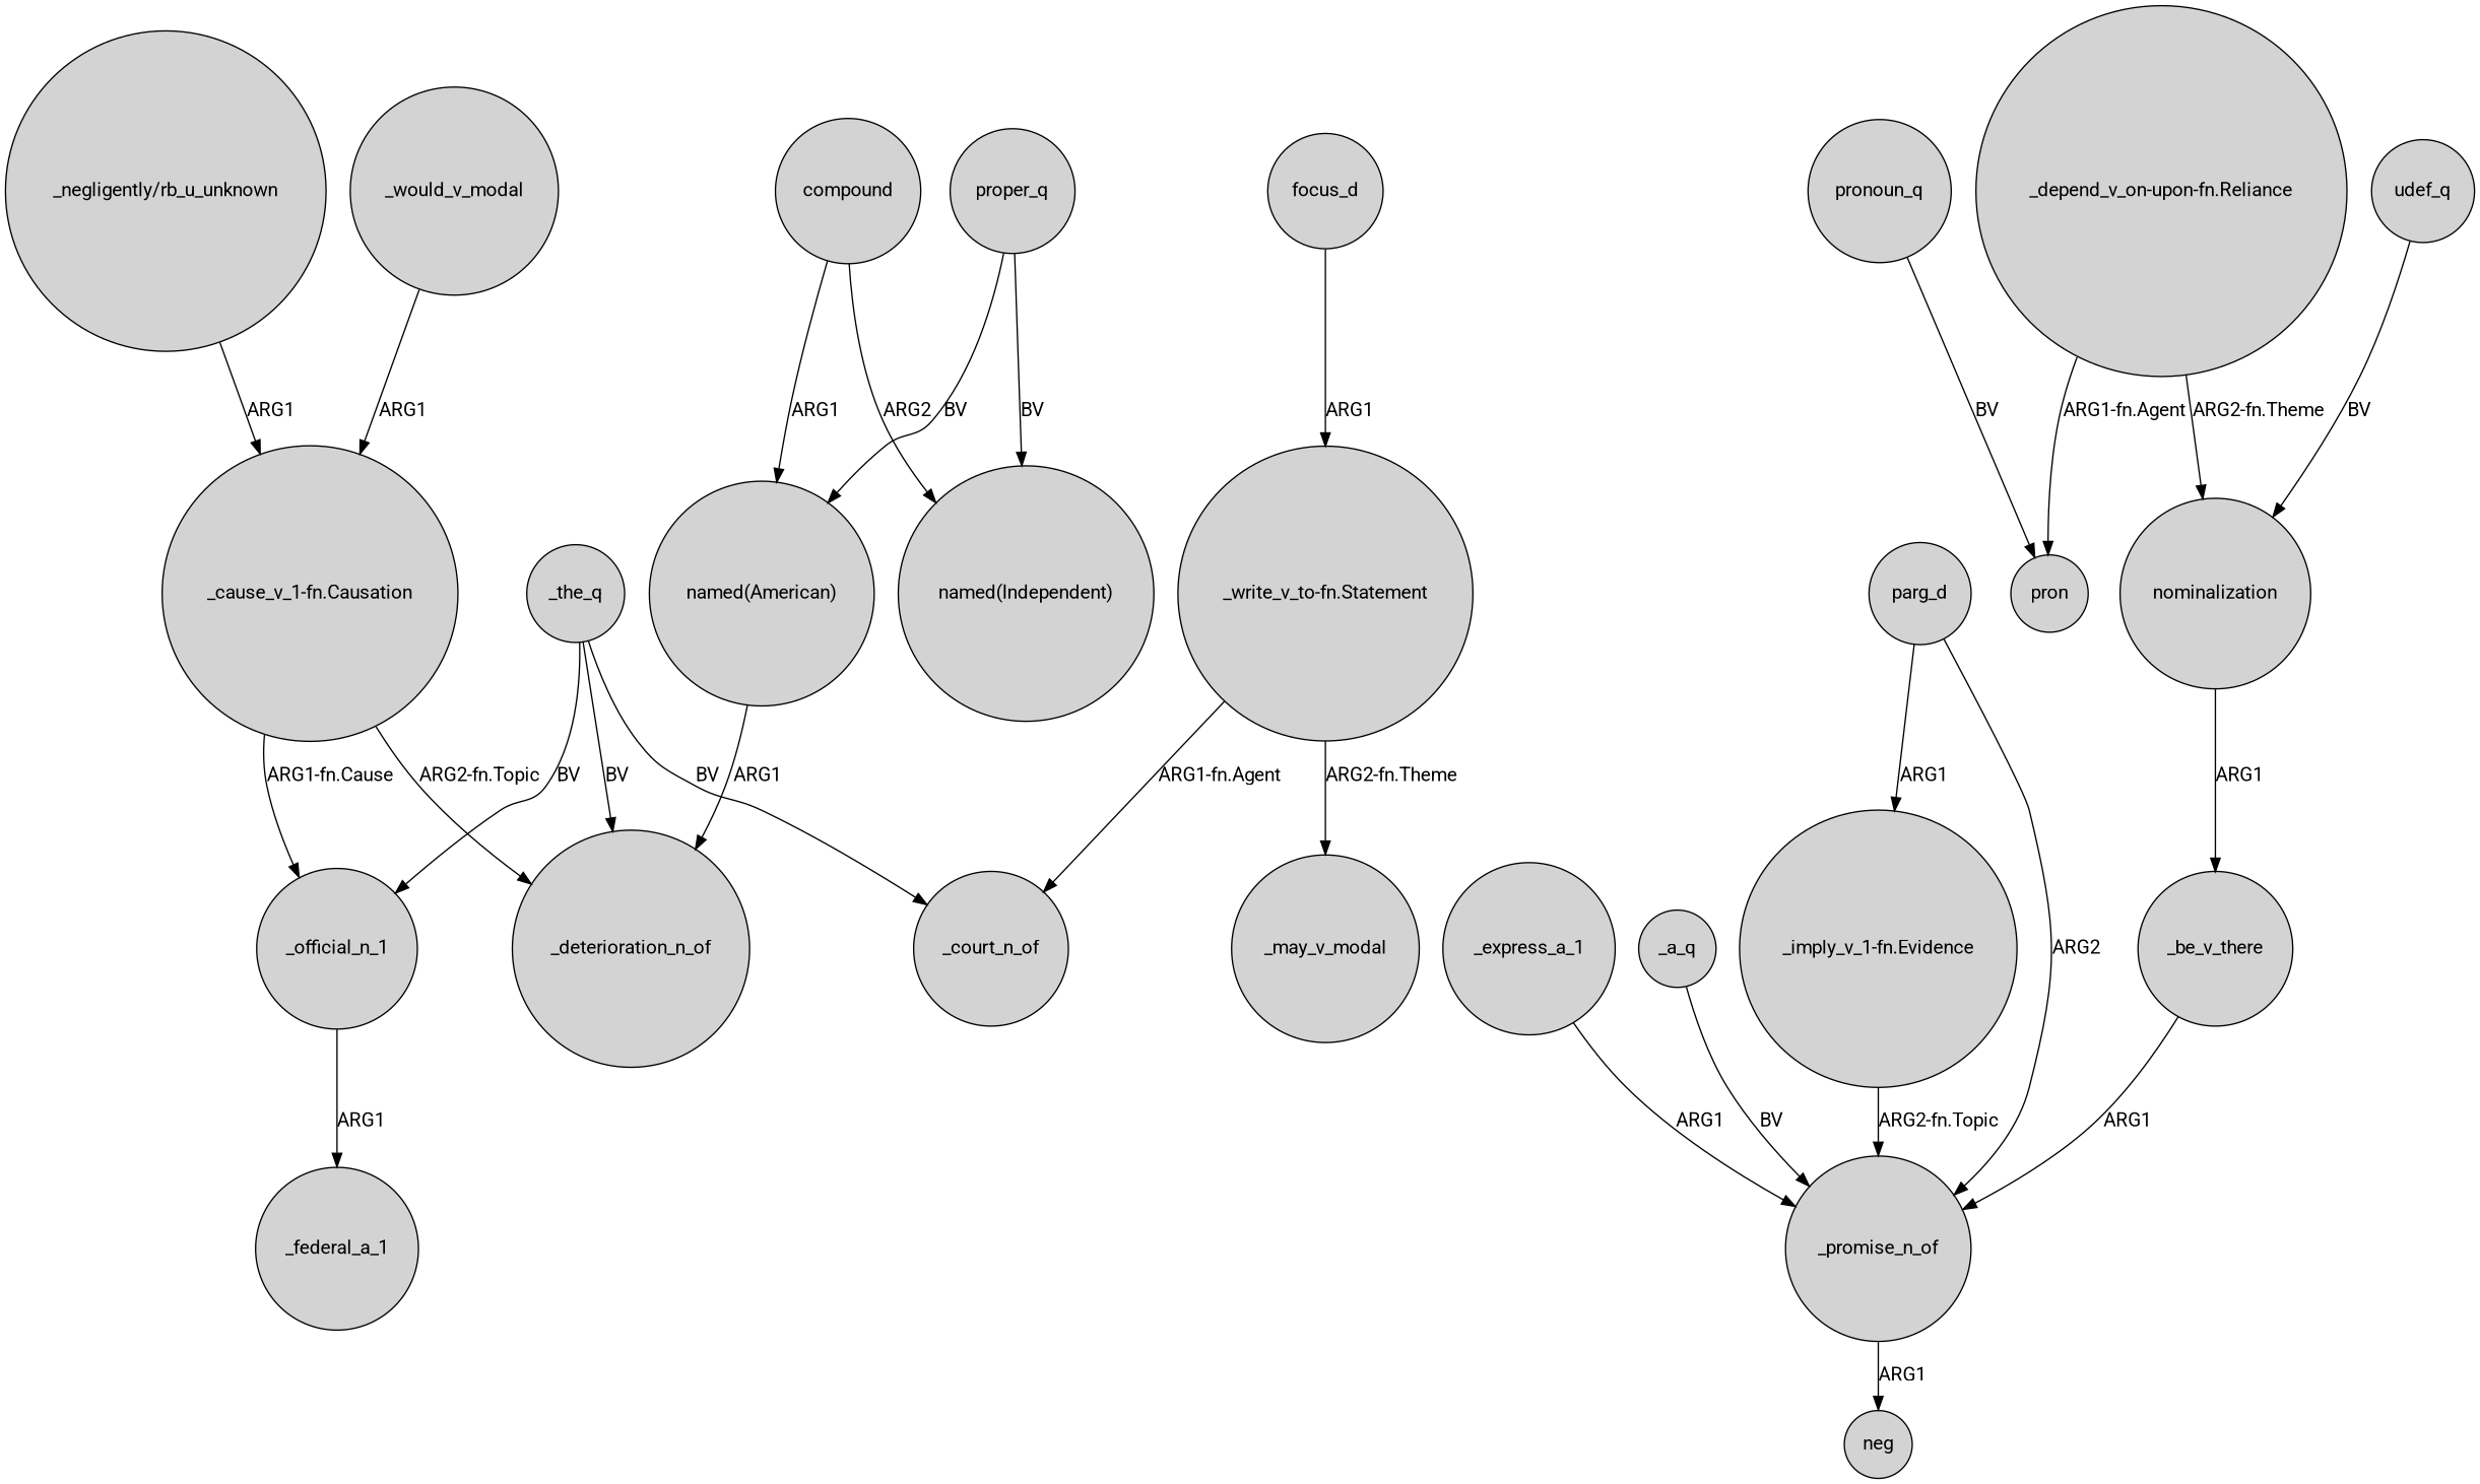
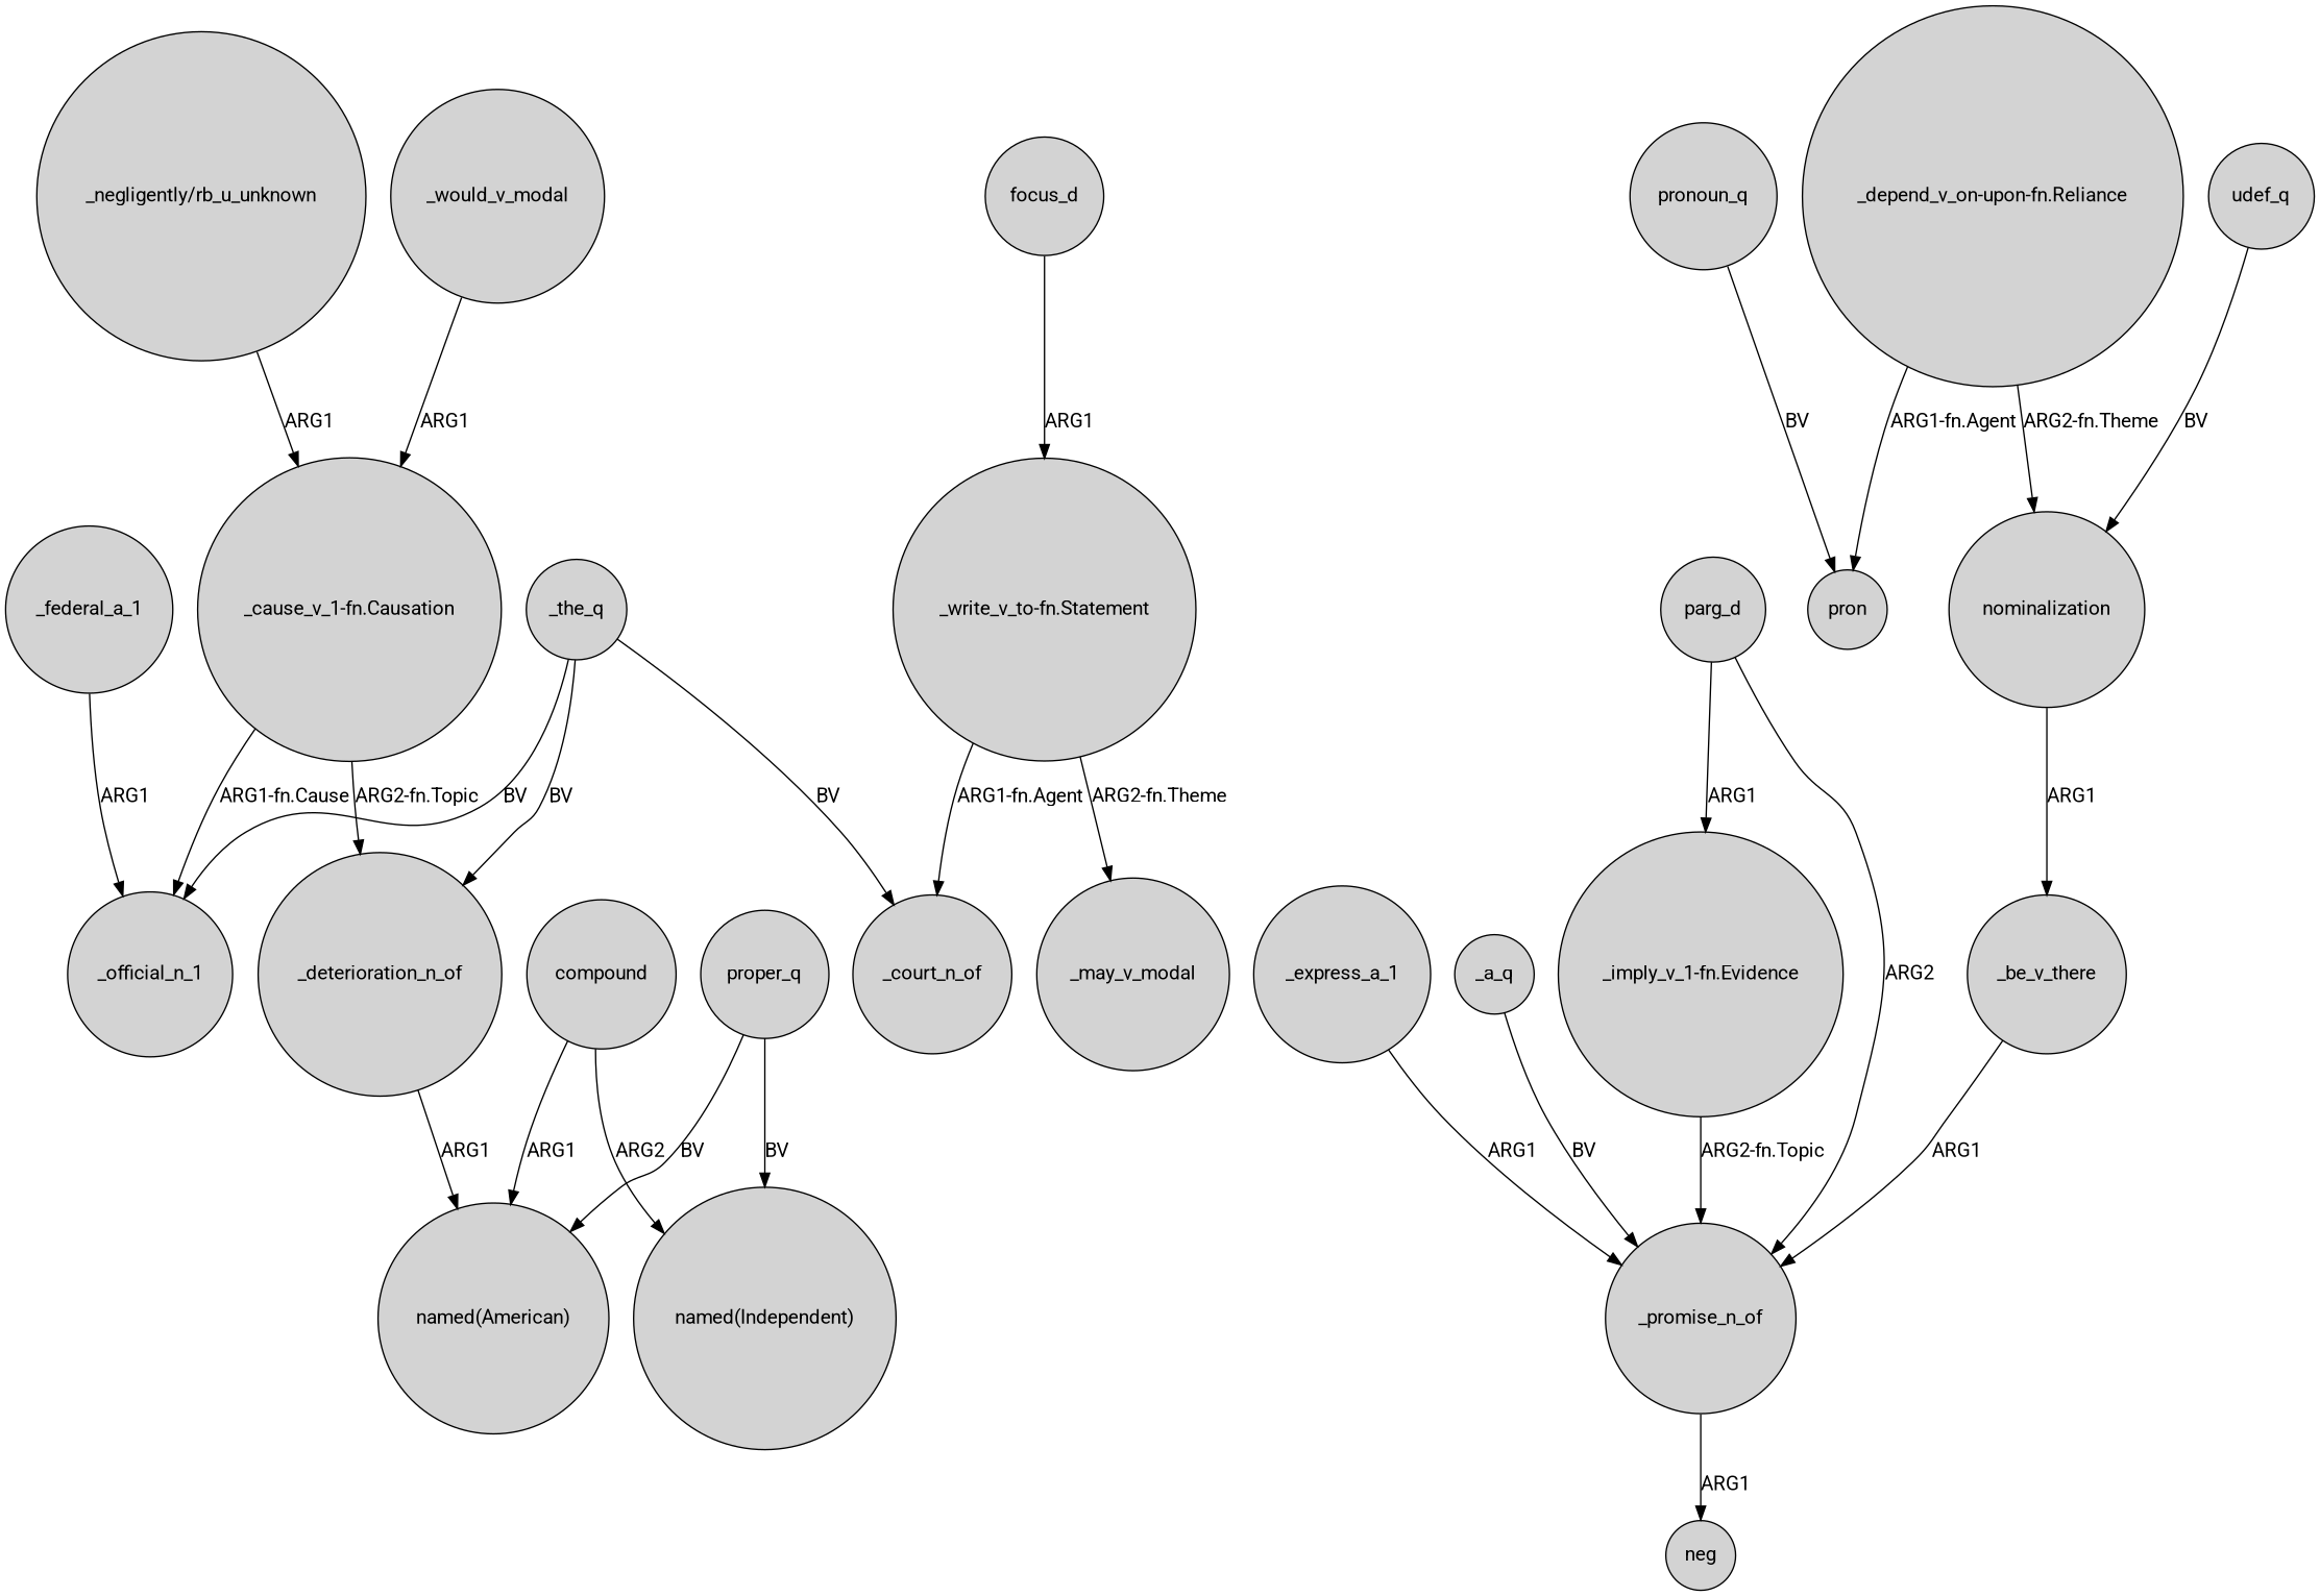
  digraph {
    fontname=Roboto
    node [fontname=Roboto shape=circle style=filled]
    edge [fontname=Roboto]
    _would_v_modal
    "_cause_v_1-fn.Causation"
    _official_n_1
    _deterioration_n_of
    _express_a_1
    _promise_n_of
    neg
    _a_q
    _the_q
    _court_n_of
    "named(American)"
    proper_q
    "named(Independent)"
    parg_d
    "_imply_v_1-fn.Evidence"
    compound
    focus_d
    "_write_v_to-fn.Statement"
    _may_v_modal
    "_depend_v_on-upon-fn.Reliance"
    nominalization
    pron
    _be_v_there
    "_negligently/rb_u_unknown"
    pronoun_q
    _federal_a_1
    udef_q
    _would_v_modal -> "_cause_v_1-fn.Causation" [label=ARG1]
    "_cause_v_1-fn.Causation" -> _official_n_1 [label="ARG1-fn.Cause"]
    "_cause_v_1-fn.Causation" -> _deterioration_n_of [label="ARG2-fn.Topic"]
-   "named(American)" -> _deterioration_n_of [label=ARG1]
+   _deterioration_n_of -> "named(American)" [label=ARG1]
    _express_a_1 -> _promise_n_of [label=ARG1]
    _promise_n_of -> neg [label=ARG1]
    _a_q -> _promise_n_of [label=BV]
    _the_q -> _official_n_1 [label=BV]
    _the_q -> _deterioration_n_of [label=BV]
    _the_q -> _court_n_of [label=BV]
    proper_q -> "named(American)" [label=BV]
    proper_q -> "named(Independent)" [label=BV]
    parg_d -> _promise_n_of [label=ARG2]
    parg_d -> "_imply_v_1-fn.Evidence" [label=ARG1]
    "_imply_v_1-fn.Evidence" -> _promise_n_of [label="ARG2-fn.Topic"]
    compound -> "named(American)" [label=ARG1]
    compound -> "named(Independent)" [label=ARG2]
    focus_d -> "_write_v_to-fn.Statement" [label=ARG1]
    "_write_v_to-fn.Statement" -> _court_n_of [label="ARG1-fn.Agent"]
    "_write_v_to-fn.Statement" -> _may_v_modal [label="ARG2-fn.Theme"]
    "_depend_v_on-upon-fn.Reliance" -> nominalization [label="ARG2-fn.Theme"]
    "_depend_v_on-upon-fn.Reliance" -> pron [label="ARG1-fn.Agent"]
    nominalization -> _be_v_there [label=ARG1]
    _be_v_there -> _promise_n_of [label=ARG1]
    "_negligently/rb_u_unknown" -> "_cause_v_1-fn.Causation" [label=ARG1]
    pronoun_q -> pron [label=BV]
-   _official_n_1 -> _federal_a_1 [label=ARG1]
+   _federal_a_1 -> _official_n_1 [label=ARG1]
    udef_q -> nominalization [label=BV]
  }
